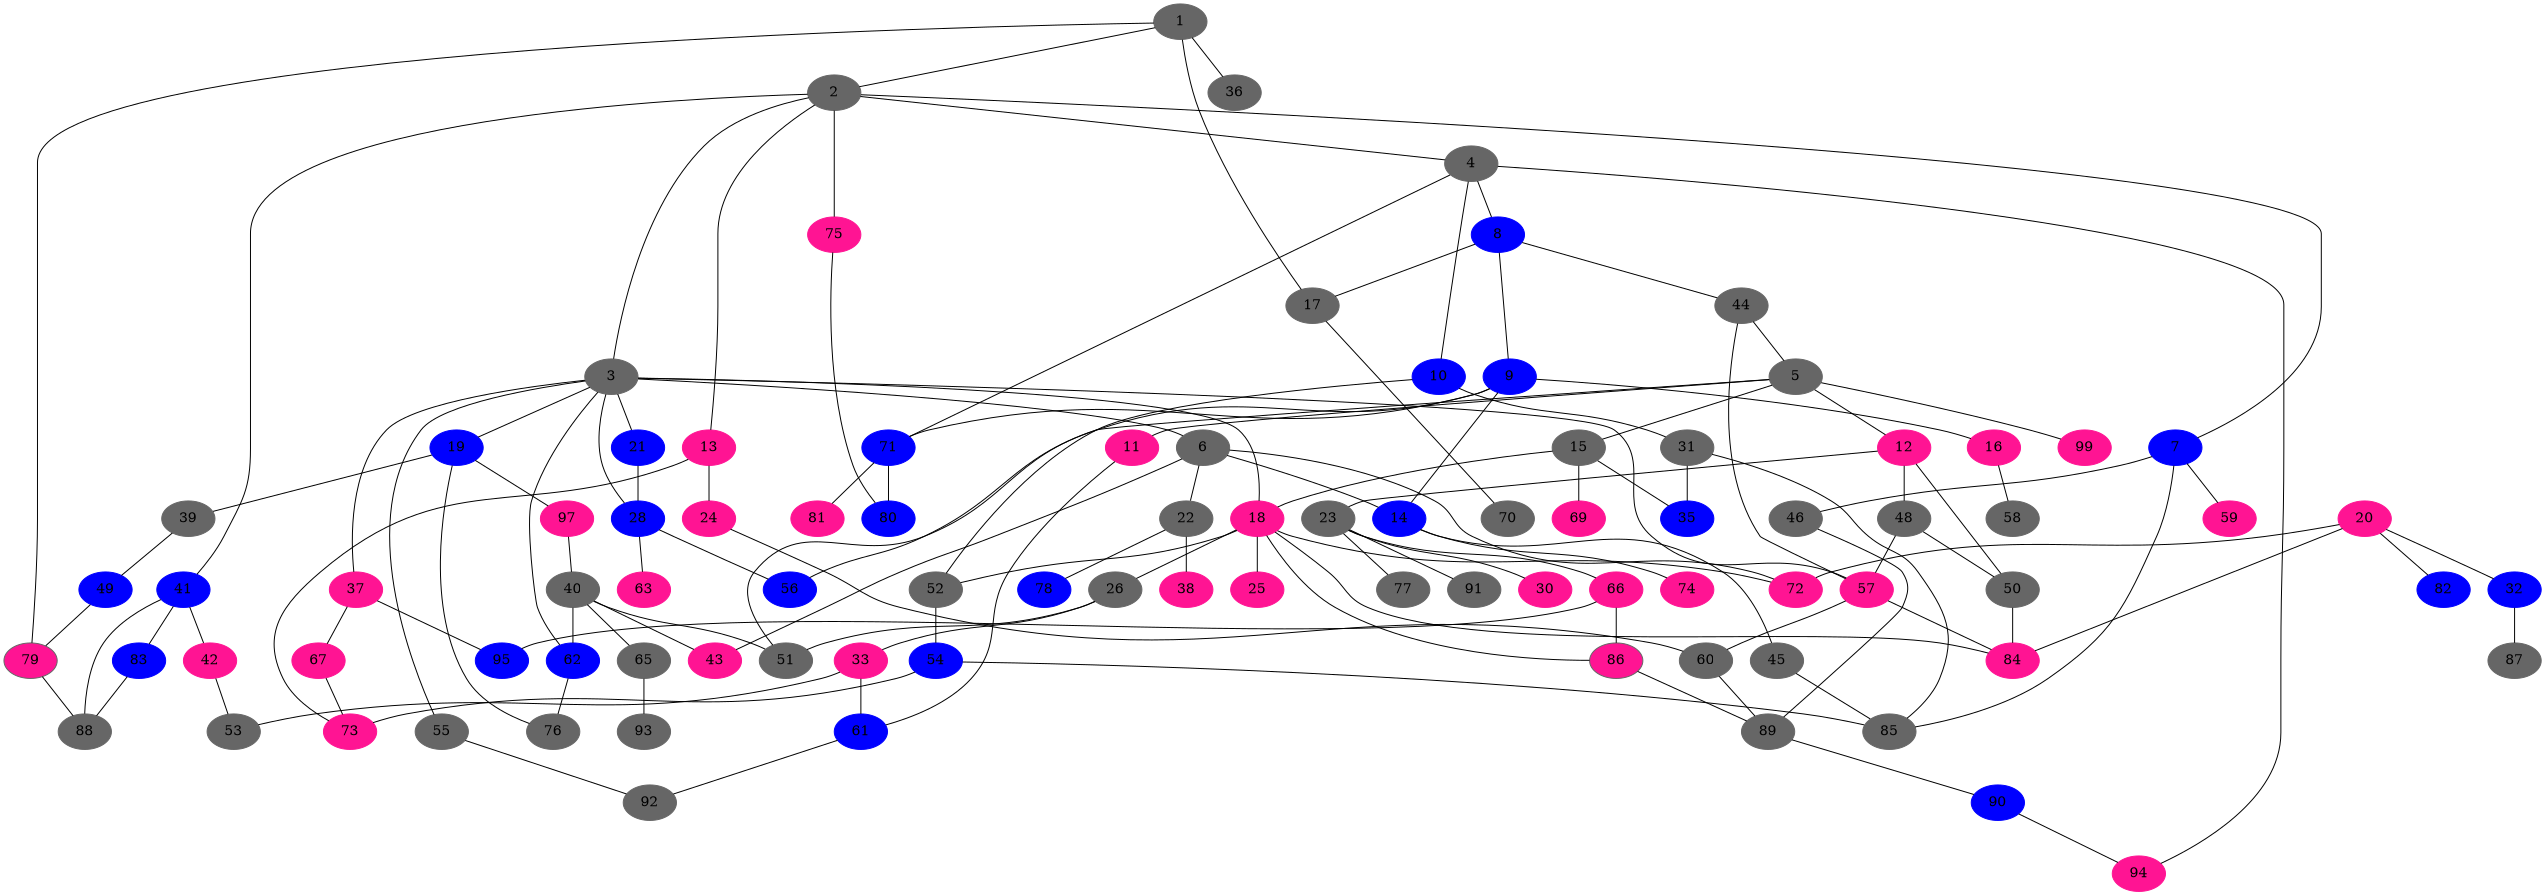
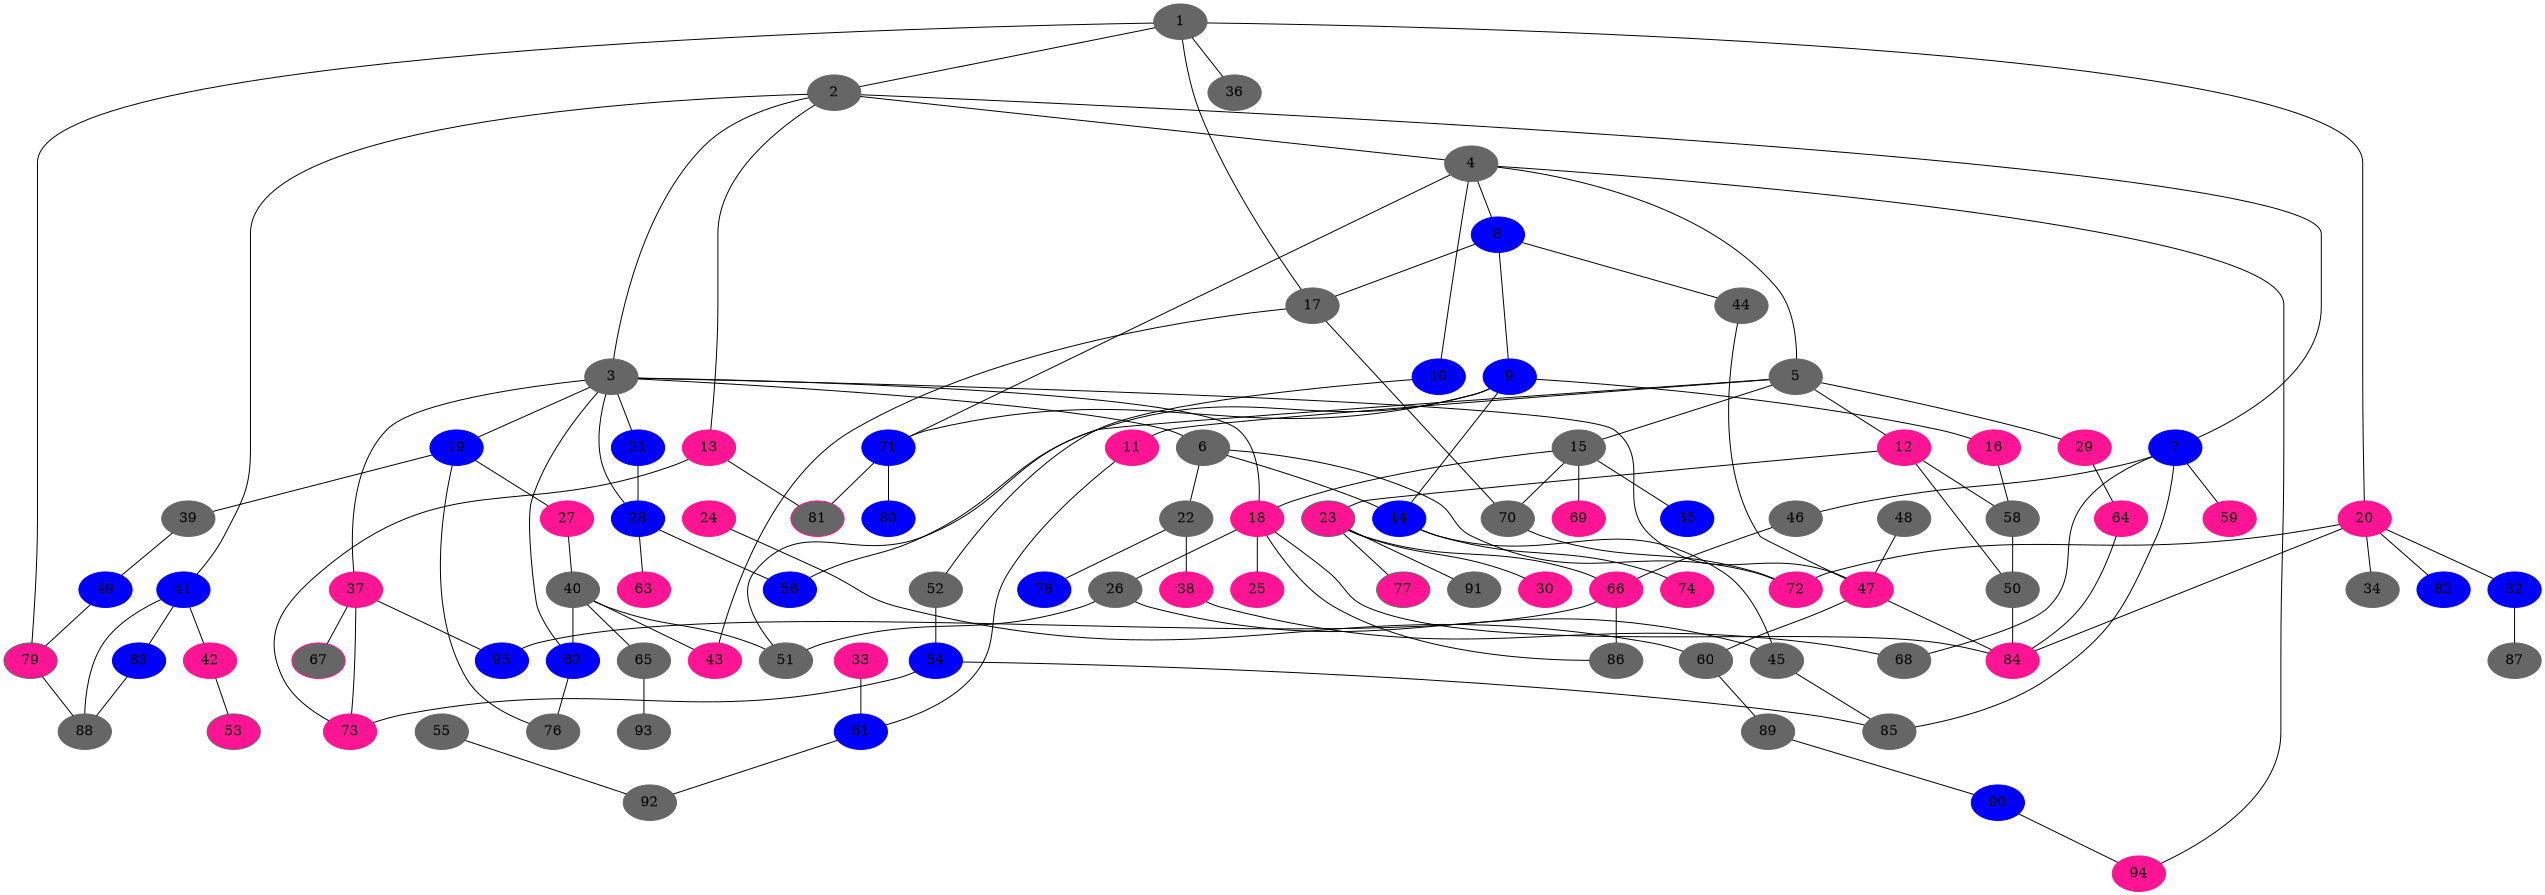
  graph {
    node [color=gray40 style=filled]
    1
    2
    17
    20 [color=deeppink]
    36
    79 [fillcolor=deeppink]
    3
    4
    7 [color=blue]
    13 [color=deeppink]
    41 [color=blue]
-   75 [color=deeppink]
    70
    43 [color=deeppink]
    72 [color=deeppink]
    84 [color=deeppink]
    32 [color=blue]
+   34
    82 [color=blue]
    88
    6
    18 [color=deeppink]
    19 [color=blue]
    21 [color=blue]
    28 [color=blue]
    37 [color=deeppink]
    55
-   57 [color=deeppink]
+   57 [color=deeppink label=47]
    62 [color=blue]
    5
    8 [color=blue]
    10 [color=blue]
    71 [color=blue]
    94 [color=deeppink]
    46
    59 [color=deeppink]
+   68
    85
    24 [color=deeppink]
    73 [color=deeppink]
    42 [color=deeppink]
    83 [color=blue]
    80 [color=blue]
    14 [color=blue]
    22
    52
    25 [color=deeppink]
    26
-   86 [fillcolor=deeppink]
-   27 [color=deeppink label=97]
+   86
+   27 [color=deeppink]
    39
    76
    56 [color=blue]
    63 [color=deeppink]
-   67 [color=deeppink]
+   67 [color=deeppink fillcolor=gray40]
    95 [color=blue]
    92
    60
    11 [color=deeppink]
    12 [color=deeppink]
    15
-   29 [color=deeppink label=99]
+   29 [color=deeppink]
    51
    9 [color=blue]
    44
-   31
-   81 [color=deeppink]
+   81 [color=deeppink fillcolor=gray40]
    61 [color=blue]
-   23
+   23 [fillcolor=deeppink]
    48
    50
    35 [color=blue]
    69 [color=deeppink]
+   64 [color=deeppink]
    45
    74 [color=deeppink]
    38 [color=deeppink]
    78 [color=blue]
    89
    16 [color=deeppink]
    58
    54 [color=blue]
    30 [color=deeppink]
    66 [color=deeppink]
-   77
+   77 [fillcolor=deeppink]
    91
    33 [color=deeppink]
    40
    49 [color=blue]
    87
-   53
+   53 [fillcolor=deeppink]
    65
    93
    90 [color=blue]
    1 -- 2
    1 -- 17
+   1 -- 20
    1 -- 36
    1 -- 79
    2 -- 3
    2 -- 4
    2 -- 7
    2 -- 13
    2 -- 41
-   2 -- 75
    17 -- 70
-   6 -- 43
+   17 -- 43
    20 -- 72
    20 -- 84
    20 -- 32
+   20 -- 34
    20 -- 82
    79 -- 88
    3 -- 6
    3 -- 18
    3 -- 19
    3 -- 21
    3 -- 28
    3 -- 37
-   3 -- 55
    3 -- 57
    3 -- 62
-   44 -- 5
+   4 -- 5
    4 -- 8
    4 -- 10
    4 -- 71
    4 -- 94
    7 -- 46
    7 -- 59
+   7 -- 68
    7 -- 85
-   13 -- 24
+   13 -- 81
    13 -- 73
    41 -- 88
    41 -- 42
    41 -- 83
-   75 -- 80
    32 -- 87
    6 -- 72
    6 -- 14
    6 -- 22
-   18 -- 72
+   70 -- 72
    18 -- 84
-   18 -- 52
    18 -- 25
    18 -- 26
    18 -- 86
    19 -- 27
    19 -- 39
    19 -- 76
    21 -- 28
    28 -- 56
    28 -- 63
-   67 -- 73
+   37 -- 73
    37 -- 67
    37 -- 95
    55 -- 92
    57 -- 84
    57 -- 60
    62 -- 76
    5 -- 11
    5 -- 12
    5 -- 15
    5 -- 29
    5 -- 51
    8 -- 17
    8 -- 9
    8 -- 44
    10 -- 52
-   10 -- 31
    71 -- 80
    71 -- 81
-   46 -- 89
+   46 -- 66
    24 -- 60
    42 -- 53
    83 -- 88
    14 -- 45
    14 -- 74
    22 -- 38
    22 -- 78
    52 -- 54
    26 -- 51
-   26 -- 33
-   86 -- 89
+   26 -- 45
    27 -- 40
    39 -- 49
    60 -- 89
    11 -- 61
    12 -- 23
-   12 -- 48
+   12 -- 58
    12 -- 50
+   15 -- 70
    15 -- 18
    15 -- 35
    15 -- 69
+   29 -- 64
    9 -- 71
    9 -- 14
    9 -- 56
    9 -- 16
    44 -- 57
-   31 -- 85
-   31 -- 35
    61 -- 92
    23 -- 30
    23 -- 66
    23 -- 77
    23 -- 91
    48 -- 57
-   48 -- 50
+   58 -- 50
    50 -- 84
+   64 -- 84
    45 -- 85
+   38 -- 68
    89 -- 90
    16 -- 58
    54 -- 85
    54 -- 73
    66 -- 86
    66 -- 95
    33 -- 61
-   33 -- 53
    40 -- 43
    40 -- 62
    40 -- 51
    40 -- 65
    49 -- 79
    65 -- 93
    90 -- 94
  }
